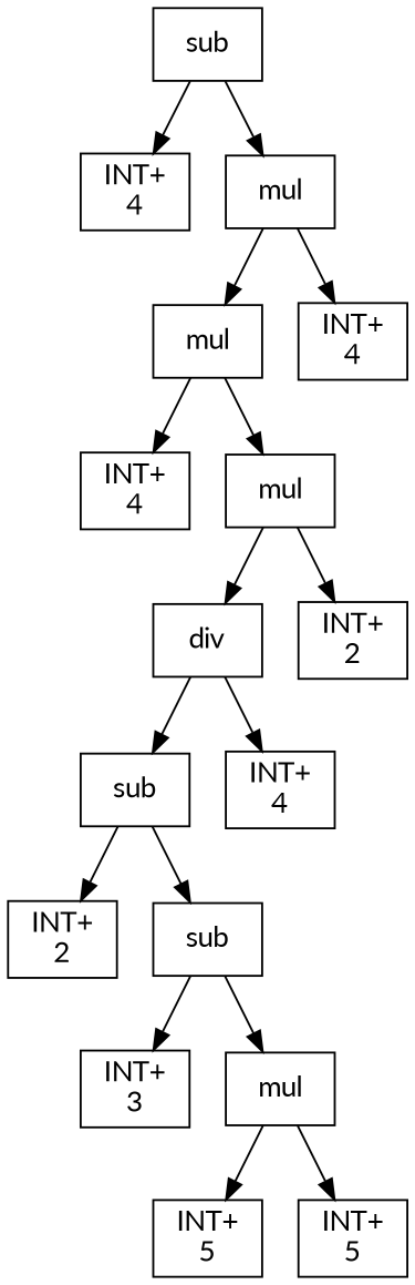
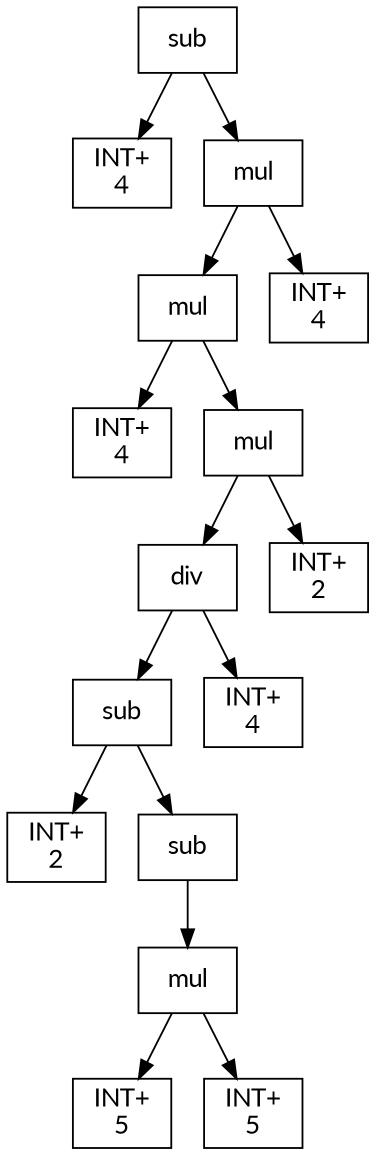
  digraph {
    fontname=Lato
    node [shape=box fontname=Lato]
    edge [fontname=Lato]
    n1 [label=sub]
    n2 [label="INT+\n4"]
    n3 [label=mul]
    n4 [label=mul]
    n5 [label="INT+\n4"]
    n6 [label="INT+\n4"]
    n7 [label=mul]
    n8 [label=div]
    n9 [label="INT+\n2"]
    n10 [label=sub]
    n11 [label="INT+\n4"]
    n12 [label="INT+\n2"]
    n13 [label=sub]
-   n14 [label="INT+\n3"]
    n15 [label=mul]
    n16 [label="INT+\n5"]
    n17 [label="INT+\n5"]
    n1 -> n2
    n1 -> n3
    n3 -> n4
    n3 -> n5
    n4 -> n6
    n4 -> n7
    n7 -> n8
    n7 -> n9
    n8 -> n10
    n8 -> n11
    n10 -> n12
    n10 -> n13
-   n13 -> n14
    n13 -> n15
    n15 -> n16
    n15 -> n17
  }
